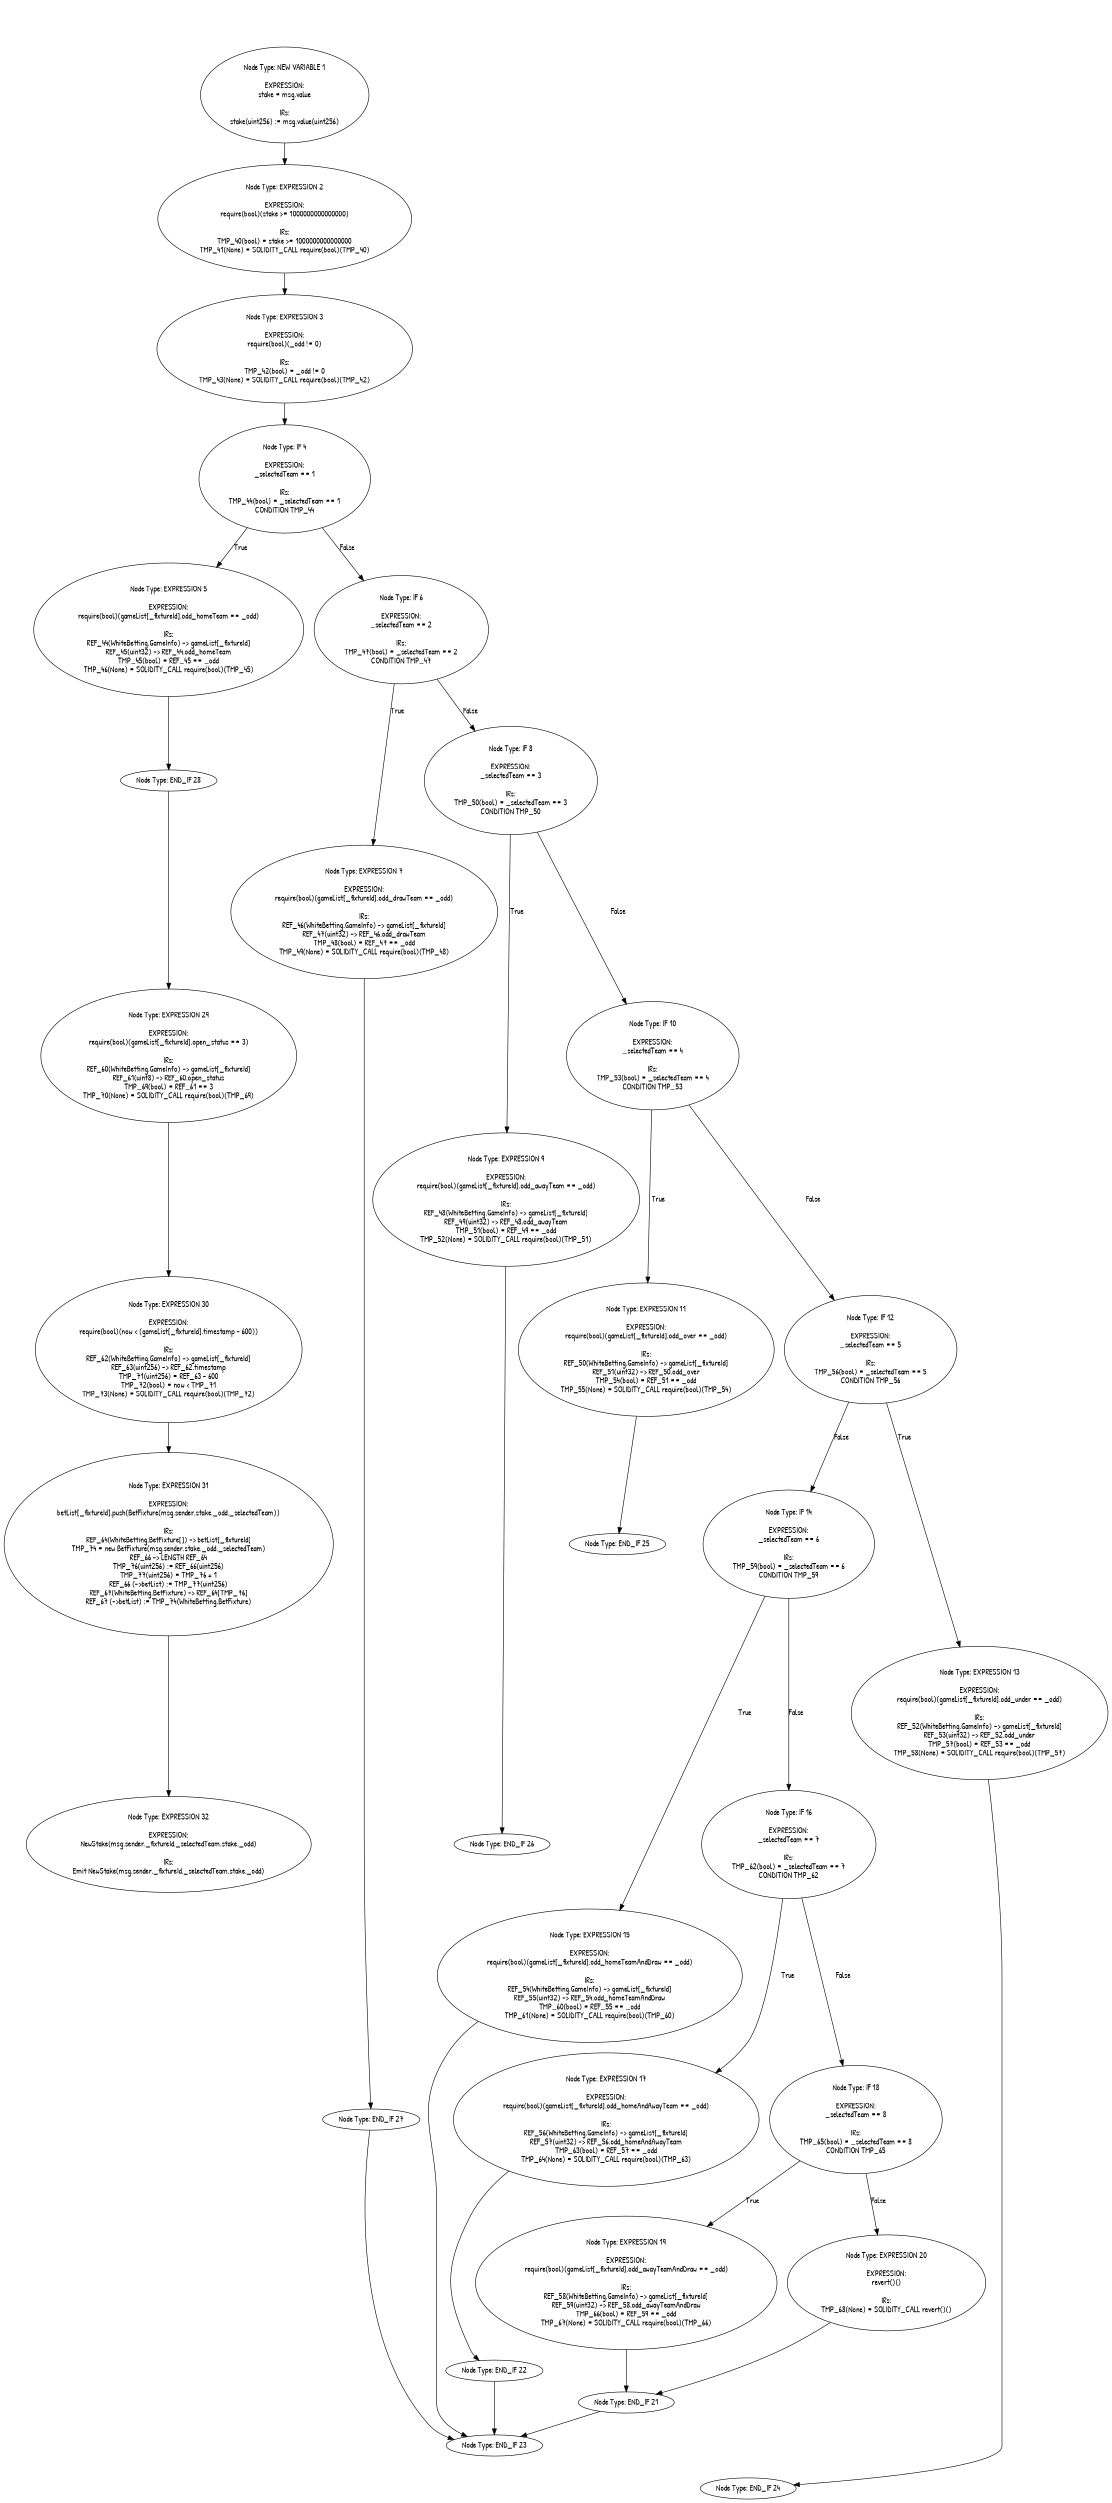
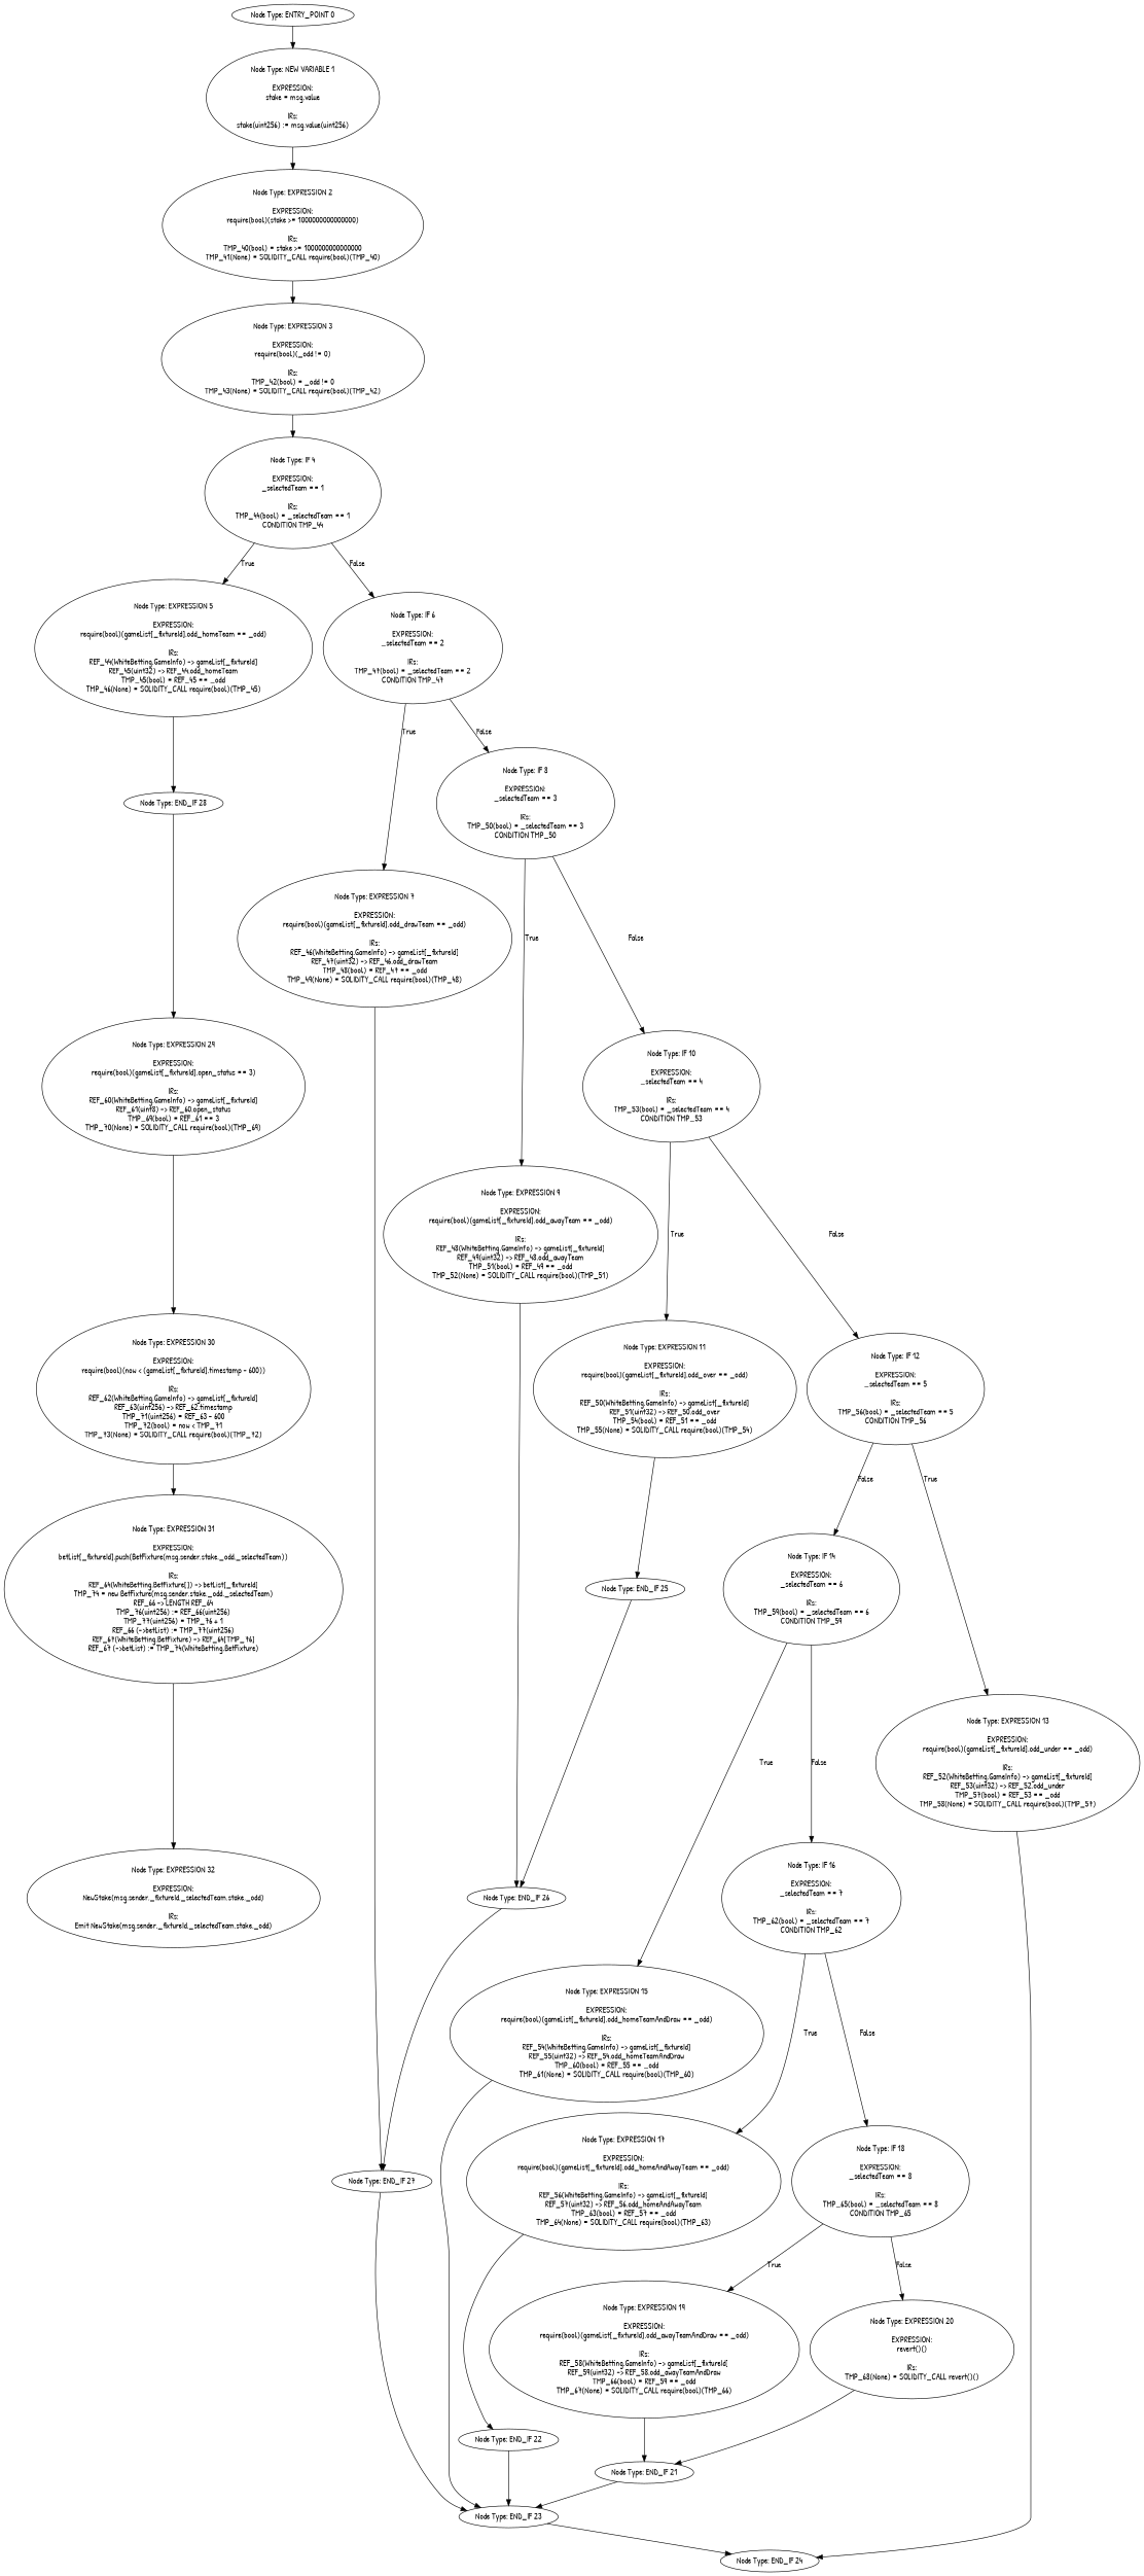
  digraph {
    fontname="Patrick Hand"
    node [fontname="Patrick Hand"]
    edge [fontname="Patrick Hand"]
+   n1 [label="Node Type: ENTRY_POINT 0\n"]
    n2 [label="Node Type: NEW VARIABLE 1\n\nEXPRESSION:\nstake = msg.value\n\nIRs:\nstake(uint256) := msg.value(uint256)"]
    n3 [label="Node Type: EXPRESSION 2\n\nEXPRESSION:\nrequire(bool)(stake >= 1000000000000000)\n\nIRs:\nTMP_40(bool) = stake >= 1000000000000000\nTMP_41(None) = SOLIDITY_CALL require(bool)(TMP_40)"]
    n4 [label="Node Type: EXPRESSION 3\n\nEXPRESSION:\nrequire(bool)(_odd != 0)\n\nIRs:\nTMP_42(bool) = _odd != 0\nTMP_43(None) = SOLIDITY_CALL require(bool)(TMP_42)"]
    n5 [label="Node Type: IF 4\n\nEXPRESSION:\n_selectedTeam == 1\n\nIRs:\nTMP_44(bool) = _selectedTeam == 1\nCONDITION TMP_44"]
    n6 [label="Node Type: EXPRESSION 5\n\nEXPRESSION:\nrequire(bool)(gameList[_fixtureId].odd_homeTeam == _odd)\n\nIRs:\nREF_44(WhiteBetting.GameInfo) -> gameList[_fixtureId]\nREF_45(uint32) -> REF_44.odd_homeTeam\nTMP_45(bool) = REF_45 == _odd\nTMP_46(None) = SOLIDITY_CALL require(bool)(TMP_45)"]
    n7 [label="Node Type: IF 6\n\nEXPRESSION:\n_selectedTeam == 2\n\nIRs:\nTMP_47(bool) = _selectedTeam == 2\nCONDITION TMP_47"]
    n8 [label="Node Type: END_IF 28\n"]
    n9 [label="Node Type: EXPRESSION 7\n\nEXPRESSION:\nrequire(bool)(gameList[_fixtureId].odd_drawTeam == _odd)\n\nIRs:\nREF_46(WhiteBetting.GameInfo) -> gameList[_fixtureId]\nREF_47(uint32) -> REF_46.odd_drawTeam\nTMP_48(bool) = REF_47 == _odd\nTMP_49(None) = SOLIDITY_CALL require(bool)(TMP_48)"]
    n10 [label="Node Type: IF 8\n\nEXPRESSION:\n_selectedTeam == 3\n\nIRs:\nTMP_50(bool) = _selectedTeam == 3\nCONDITION TMP_50"]
    n11 [label="Node Type: EXPRESSION 29\n\nEXPRESSION:\nrequire(bool)(gameList[_fixtureId].open_status == 3)\n\nIRs:\nREF_60(WhiteBetting.GameInfo) -> gameList[_fixtureId]\nREF_61(uint8) -> REF_60.open_status\nTMP_69(bool) = REF_61 == 3\nTMP_70(None) = SOLIDITY_CALL require(bool)(TMP_69)"]
    n12 [label="Node Type: END_IF 27\n"]
    n13 [label="Node Type: EXPRESSION 9\n\nEXPRESSION:\nrequire(bool)(gameList[_fixtureId].odd_awayTeam == _odd)\n\nIRs:\nREF_48(WhiteBetting.GameInfo) -> gameList[_fixtureId]\nREF_49(uint32) -> REF_48.odd_awayTeam\nTMP_51(bool) = REF_49 == _odd\nTMP_52(None) = SOLIDITY_CALL require(bool)(TMP_51)"]
    n14 [label="Node Type: IF 10\n\nEXPRESSION:\n_selectedTeam == 4\n\nIRs:\nTMP_53(bool) = _selectedTeam == 4\nCONDITION TMP_53"]
    n15 [label="Node Type: EXPRESSION 30\n\nEXPRESSION:\nrequire(bool)(now < (gameList[_fixtureId].timestamp - 600))\n\nIRs:\nREF_62(WhiteBetting.GameInfo) -> gameList[_fixtureId]\nREF_63(uint256) -> REF_62.timestamp\nTMP_71(uint256) = REF_63 - 600\nTMP_72(bool) = now < TMP_71\nTMP_73(None) = SOLIDITY_CALL require(bool)(TMP_72)"]
    n16 [label="Node Type: END_IF 23\n"]
    n17 [label="Node Type: END_IF 26\n"]
    n18 [label="Node Type: EXPRESSION 11\n\nEXPRESSION:\nrequire(bool)(gameList[_fixtureId].odd_over == _odd)\n\nIRs:\nREF_50(WhiteBetting.GameInfo) -> gameList[_fixtureId]\nREF_51(uint32) -> REF_50.odd_over\nTMP_54(bool) = REF_51 == _odd\nTMP_55(None) = SOLIDITY_CALL require(bool)(TMP_54)"]
    n19 [label="Node Type: IF 12\n\nEXPRESSION:\n_selectedTeam == 5\n\nIRs:\nTMP_56(bool) = _selectedTeam == 5\nCONDITION TMP_56"]
    n20 [label="Node Type: END_IF 25\n"]
    n21 [label="Node Type: EXPRESSION 13\n\nEXPRESSION:\nrequire(bool)(gameList[_fixtureId].odd_under == _odd)\n\nIRs:\nREF_52(WhiteBetting.GameInfo) -> gameList[_fixtureId]\nREF_53(uint32) -> REF_52.odd_under\nTMP_57(bool) = REF_53 == _odd\nTMP_58(None) = SOLIDITY_CALL require(bool)(TMP_57)"]
    n22 [label="Node Type: IF 14\n\nEXPRESSION:\n_selectedTeam == 6\n\nIRs:\nTMP_59(bool) = _selectedTeam == 6\nCONDITION TMP_59"]
    n23 [label="Node Type: END_IF 24\n"]
    n24 [label="Node Type: EXPRESSION 15\n\nEXPRESSION:\nrequire(bool)(gameList[_fixtureId].odd_homeTeamAndDraw == _odd)\n\nIRs:\nREF_54(WhiteBetting.GameInfo) -> gameList[_fixtureId]\nREF_55(uint32) -> REF_54.odd_homeTeamAndDraw\nTMP_60(bool) = REF_55 == _odd\nTMP_61(None) = SOLIDITY_CALL require(bool)(TMP_60)"]
    n25 [label="Node Type: IF 16\n\nEXPRESSION:\n_selectedTeam == 7\n\nIRs:\nTMP_62(bool) = _selectedTeam == 7\nCONDITION TMP_62"]
    n26 [label="Node Type: EXPRESSION 17\n\nEXPRESSION:\nrequire(bool)(gameList[_fixtureId].odd_homeAndAwayTeam == _odd)\n\nIRs:\nREF_56(WhiteBetting.GameInfo) -> gameList[_fixtureId]\nREF_57(uint32) -> REF_56.odd_homeAndAwayTeam\nTMP_63(bool) = REF_57 == _odd\nTMP_64(None) = SOLIDITY_CALL require(bool)(TMP_63)"]
    n27 [label="Node Type: IF 18\n\nEXPRESSION:\n_selectedTeam == 8\n\nIRs:\nTMP_65(bool) = _selectedTeam == 8\nCONDITION TMP_65"]
    n28 [label="Node Type: END_IF 22\n"]
    n29 [label="Node Type: EXPRESSION 19\n\nEXPRESSION:\nrequire(bool)(gameList[_fixtureId].odd_awayTeamAndDraw == _odd)\n\nIRs:\nREF_58(WhiteBetting.GameInfo) -> gameList[_fixtureId]\nREF_59(uint32) -> REF_58.odd_awayTeamAndDraw\nTMP_66(bool) = REF_59 == _odd\nTMP_67(None) = SOLIDITY_CALL require(bool)(TMP_66)"]
    n30 [label="Node Type: EXPRESSION 20\n\nEXPRESSION:\nrevert()()\n\nIRs:\nTMP_68(None) = SOLIDITY_CALL revert()()"]
    n31 [label="Node Type: END_IF 21\n"]
    n32 [label="Node Type: EXPRESSION 31\n\nEXPRESSION:\nbetList[_fixtureId].push(BetFixture(msg.sender,stake,_odd,_selectedTeam))\n\nIRs:\nREF_64(WhiteBetting.BetFixture[]) -> betList[_fixtureId]\nTMP_74 = new BetFixture(msg.sender,stake,_odd,_selectedTeam)\nREF_66 -> LENGTH REF_64\nTMP_76(uint256) := REF_66(uint256)\nTMP_77(uint256) = TMP_76 + 1\nREF_66 (->betList) := TMP_77(uint256)\nREF_67(WhiteBetting.BetFixture) -> REF_64[TMP_76]\nREF_67 (->betList) := TMP_74(WhiteBetting.BetFixture)"]
    n33 [label="Node Type: EXPRESSION 32\n\nEXPRESSION:\nNewStake(msg.sender,_fixtureId,_selectedTeam,stake,_odd)\n\nIRs:\nEmit NewStake(msg.sender._fixtureId._selectedTeam.stake._odd)"]
+   n1 -> n2
    n2 -> n3
    n3 -> n4
    n4 -> n5
    n5 -> n6 [label=True]
    n5 -> n7 [label=False]
    n6 -> n8
    n7 -> n9 [label=True]
    n7 -> n10 [label=False]
    n8 -> n11
    n9 -> n12
    n10 -> n13 [label=True]
    n10 -> n14 [label=False]
    n11 -> n15
    n12 -> n16
    n13 -> n17
    n14 -> n18 [label=True]
    n14 -> n19 [label=False]
    n15 -> n32
+   n16 -> n23
+   n17 -> n12
    n18 -> n20
    n19 -> n21 [label=True]
    n19 -> n22 [label=False]
+   n20 -> n17
    n21 -> n23
    n22 -> n24 [label=True]
    n22 -> n25 [label=False]
    n24 -> n16
    n25 -> n26 [label=True]
    n25 -> n27 [label=False]
    n26 -> n28
    n27 -> n29 [label=True]
    n27 -> n30 [label=False]
    n28 -> n16
    n29 -> n31
    n30 -> n31
    n31 -> n16
    n32 -> n33
  }
